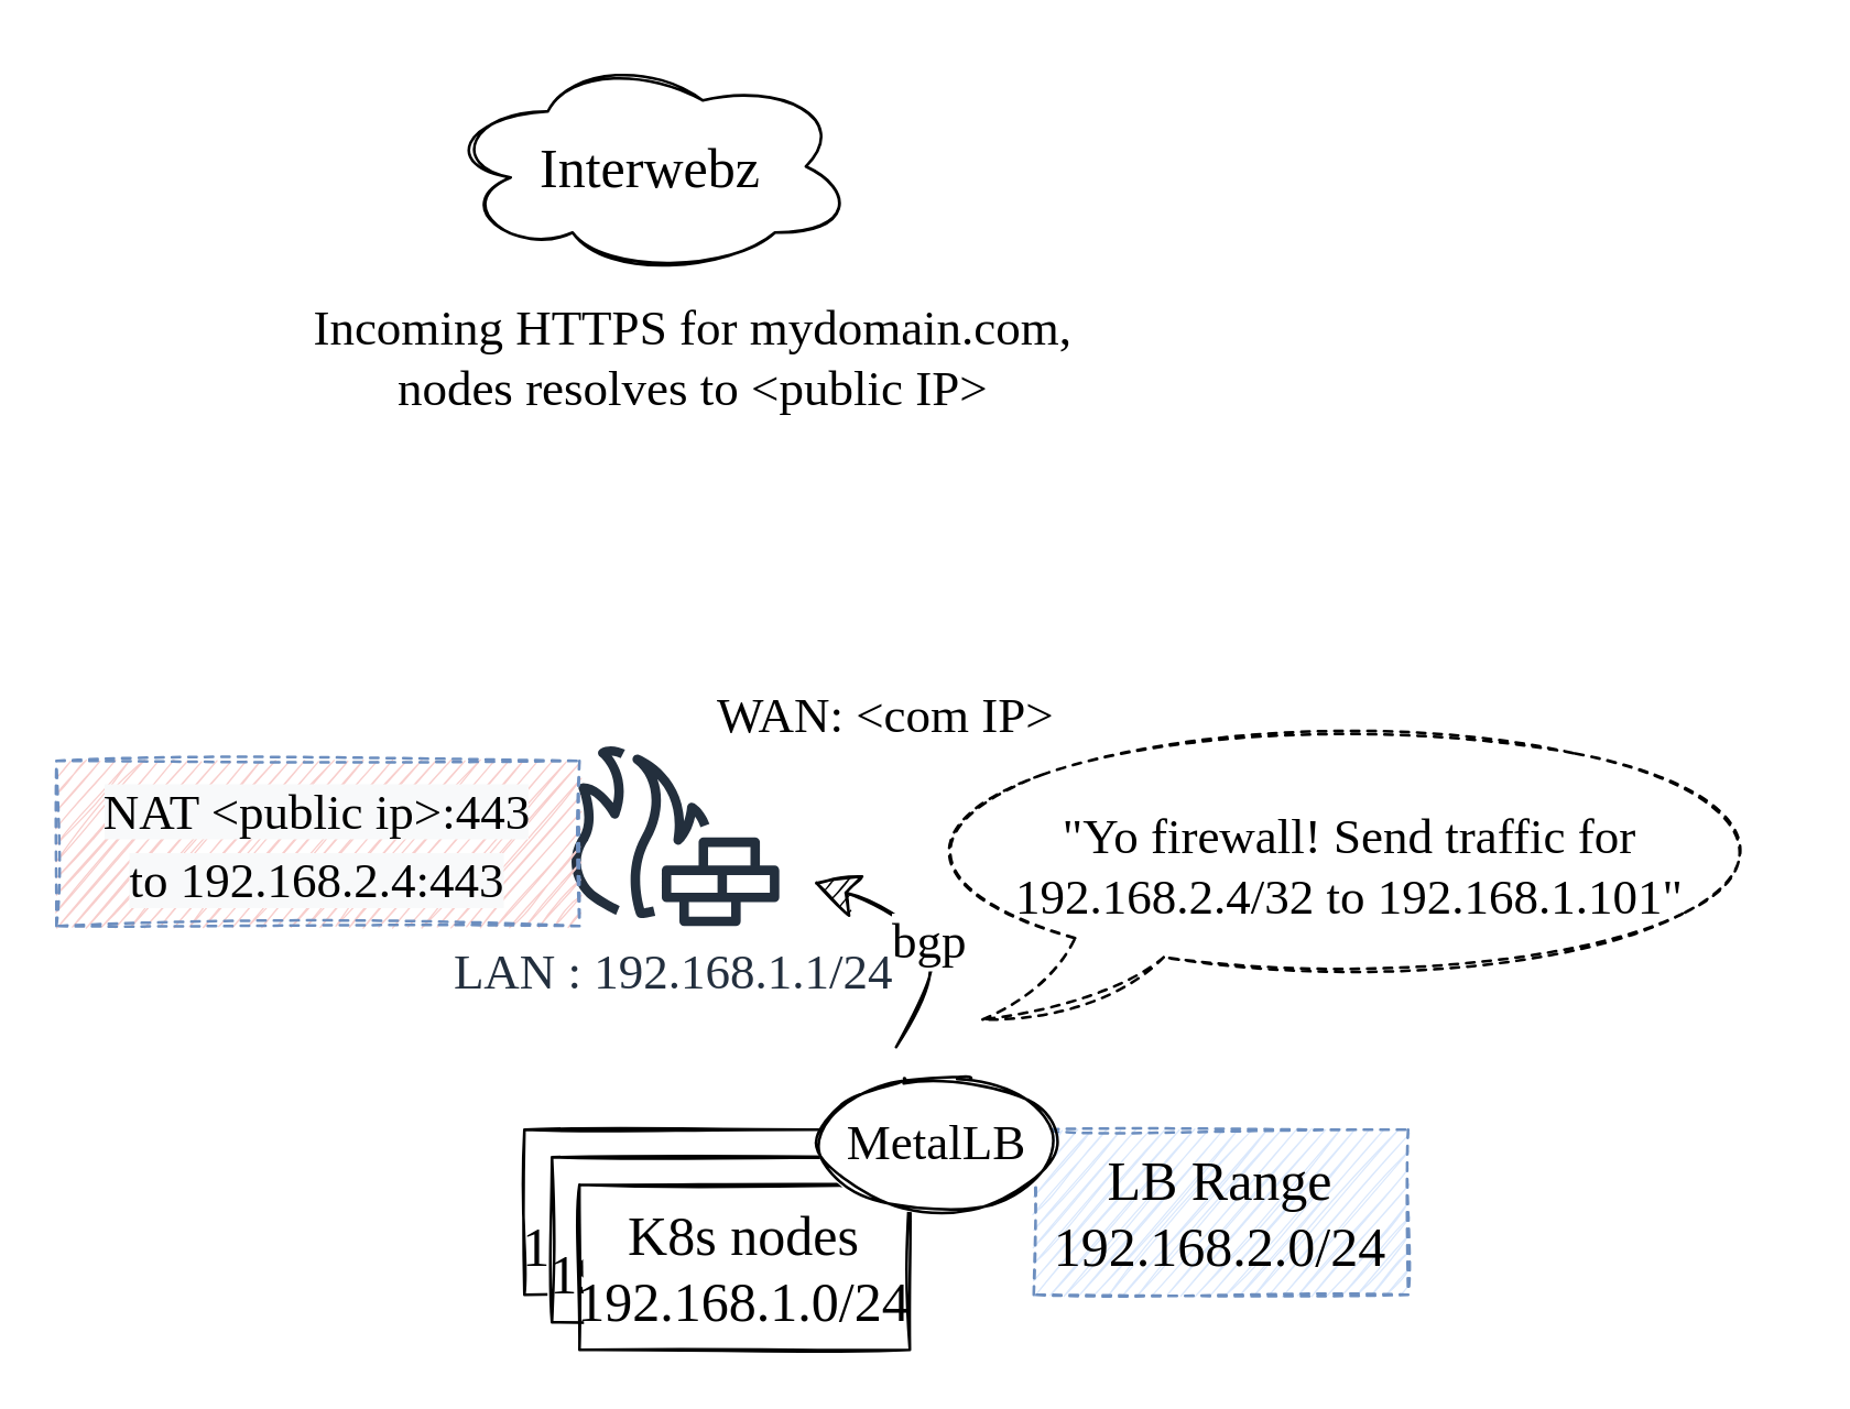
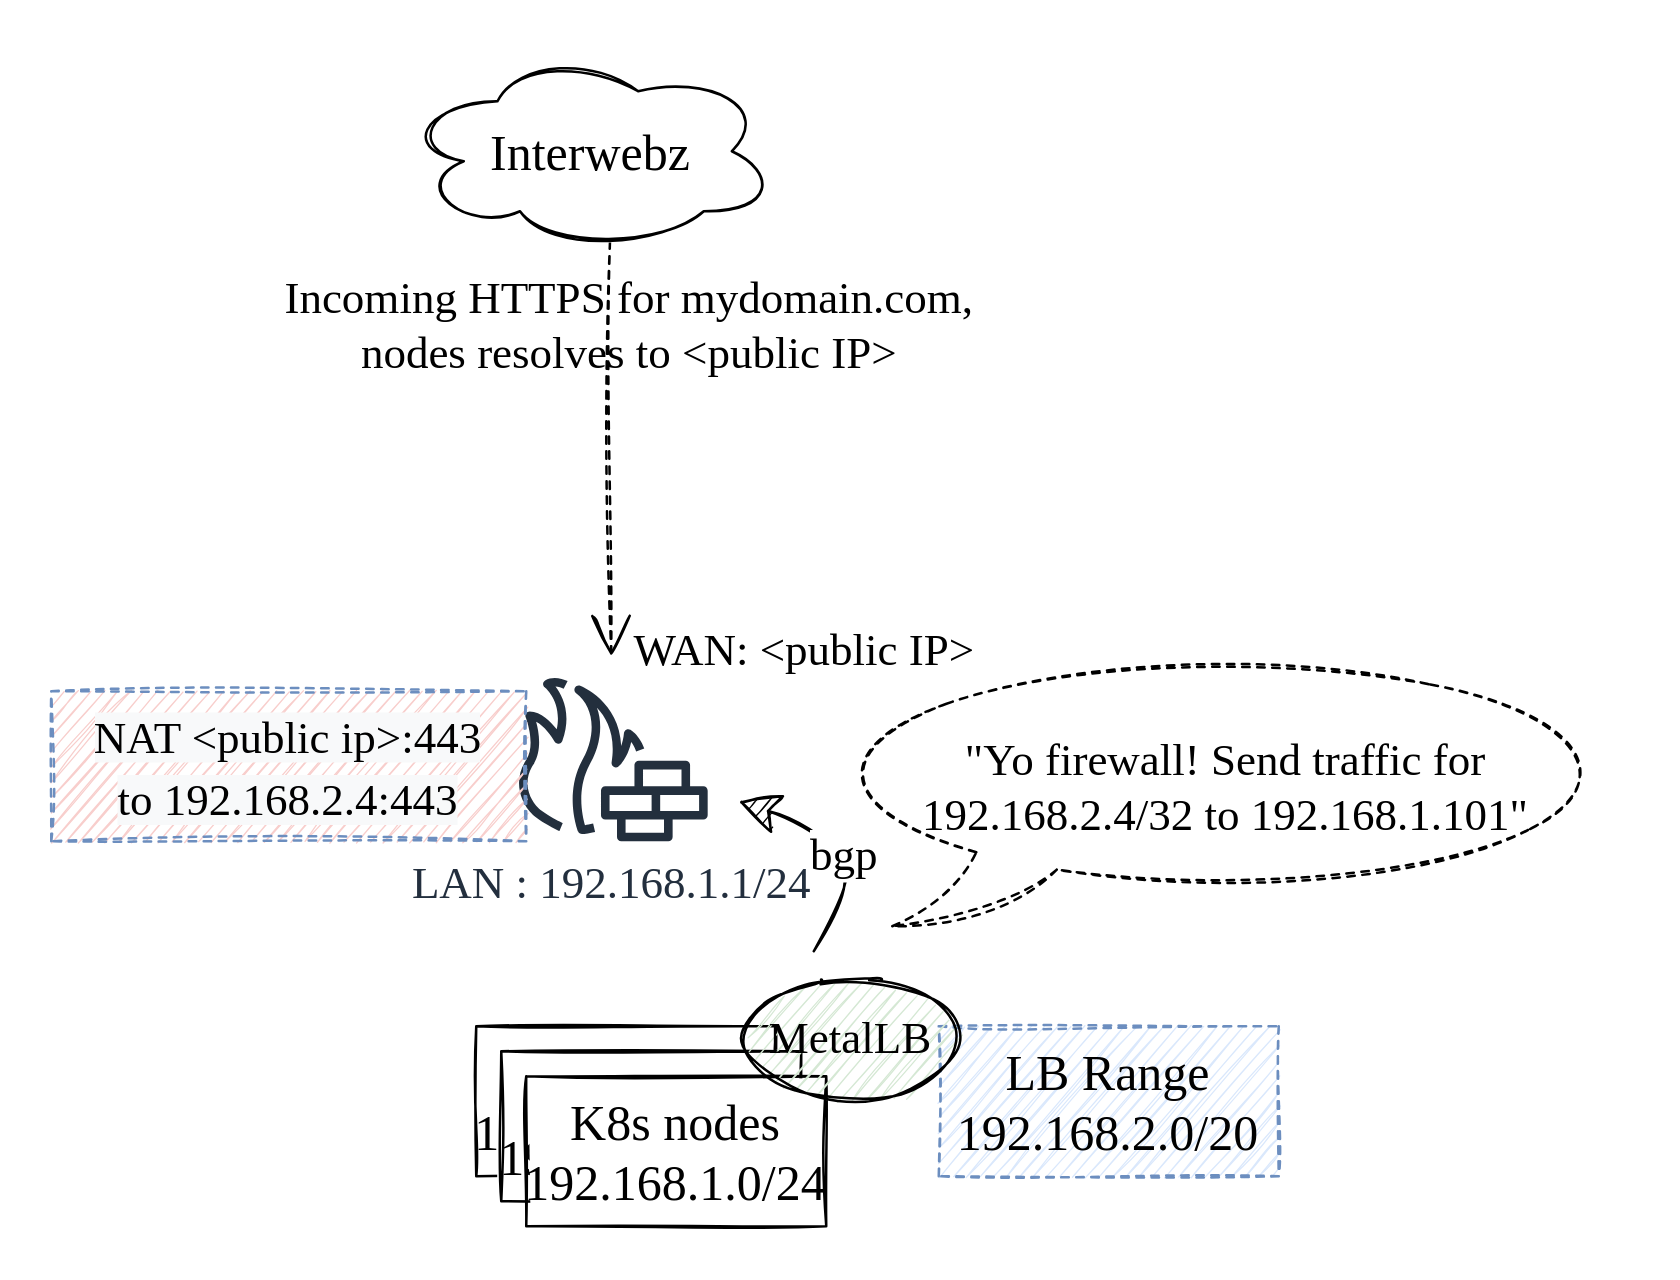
  <mxCell id="0" />
  <mxCell id="1" parent="0" />
+ <mxCell id="2" style="edgeStyle=orthogonalEdgeStyle;curved=1;rounded=0;sketch=1;hachureGap=4;orthogonalLoop=1;jettySize=auto;html=1;exitX=0.55;exitY=0.95;exitDx=0;exitDy=0;exitPerimeter=0;fontFamily=Architects Daughter;fontSource=https%3A%2F%2Ffonts.googleapis.com%2Fcss%3Ffamily%3DArchitects%2BDaughter;fontSize=18;endArrow=open;startSize=14;endSize=14;sourcePerimeterSpacing=8;targetPerimeterSpacing=8;dashed=1;" edge="1" parent="1" source="3" target="4"><mxGeometry relative="1" as="geometry" /></mxCell>
  <mxCell id="3" value="Interwebz" style="ellipse;shape=cloud;whiteSpace=wrap;html=1;sketch=1;hachureGap=4;fontFamily=Architects Daughter;fontSource=https%3A%2F%2Ffonts.googleapis.com%2Fcss%3Ffamily%3DArchitects%2BDaughter;fontSize=20;" vertex="1" parent="1"><mxGeometry x="161" y="20" width="150" height="80" as="geometry" /></mxCell>
  <mxCell id="4" value="LAN : 192.168.1.1/24" style="sketch=0;outlineConnect=0;fontColor=#232F3E;gradientColor=none;fillColor=#232F3D;strokeColor=none;dashed=0;verticalLabelPosition=bottom;verticalAlign=top;align=center;html=1;fontSize=18;fontStyle=0;aspect=fixed;pointerEvents=1;shape=mxgraph.aws4.generic_firewall;hachureGap=4;fontFamily=Architects Daughter;fontSource=https%3A%2F%2Ffonts.googleapis.com%2Fcss%3Ffamily%3DArchitects%2BDaughter;" vertex="1" parent="1"><mxGeometry x="205" y="270" width="78" height="66" as="geometry" /></mxCell>
  <mxCell id="5" value="K8s nodes&lt;br&gt;192.168.1.0/24" style="rounded=0;whiteSpace=wrap;html=1;sketch=1;hachureGap=4;fontFamily=Architects Daughter;fontSource=https%3A%2F%2Ffonts.googleapis.com%2Fcss%3Ffamily%3DArchitects%2BDaughter;fontSize=20;" vertex="1" parent="1"><mxGeometry x="190" y="410" width="120" height="60" as="geometry" /></mxCell>
- <mxCell id="6" value="LB Range&lt;br&gt;192.168.2.0/24" style="rounded=0;whiteSpace=wrap;html=1;sketch=1;hachureGap=4;fontFamily=Architects Daughter;fontSource=https%3A%2F%2Ffonts.googleapis.com%2Fcss%3Ffamily%3DArchitects%2BDaughter;fontSize=20;dashed=1;fillColor=#dae8fc;strokeColor=#6c8ebf;" vertex="1" parent="1"><mxGeometry x="375" y="410" width="136" height="60" as="geometry" /></mxCell>
+ <mxCell id="6" value="LB Range&lt;br&gt;192.168.2.0/20" style="rounded=0;whiteSpace=wrap;html=1;sketch=1;hachureGap=4;fontFamily=Architects Daughter;fontSource=https%3A%2F%2Ffonts.googleapis.com%2Fcss%3Ffamily%3DArchitects%2BDaughter;fontSize=20;dashed=1;fillColor=#dae8fc;strokeColor=#6c8ebf;" vertex="1" parent="1"><mxGeometry x="375" y="410" width="136" height="60" as="geometry" /></mxCell>
  <mxCell id="7" value="bgp" style="curved=1;endArrow=classic;html=1;rounded=0;sketch=1;hachureGap=4;fontFamily=Architects Daughter;fontSource=https%3A%2F%2Ffonts.googleapis.com%2Fcss%3Ffamily%3DArchitects%2BDaughter;fontSize=18;startSize=14;endSize=14;sourcePerimeterSpacing=8;targetPerimeterSpacing=8;" edge="1" parent="1"><mxGeometry width="50" height="50" relative="1" as="geometry"><mxPoint x="325" y="380" as="sourcePoint" /><mxPoint x="295" y="320" as="targetPoint" /><Array as="points"><mxPoint x="345" y="350" /><mxPoint x="325" y="330" /></Array></mxGeometry></mxCell>
  <mxCell id="8" value="Incoming HTTPS for mydomain.com,&lt;br&gt;nodes resolves to &amp;lt;public IP&amp;gt;" style="text;html=1;align=center;verticalAlign=middle;resizable=0;points=[];autosize=1;strokeColor=none;fillColor=none;fontSize=18;fontFamily=Architects Daughter;" vertex="1" parent="1"><mxGeometry x="91" y="100" width="320" height="60" as="geometry" /></mxCell>
- <mxCell id="9" value="WAN: &amp;lt;com IP&amp;gt;" style="text;html=1;align=center;verticalAlign=middle;resizable=0;points=[];autosize=1;strokeColor=none;fillColor=none;fontSize=18;fontFamily=Architects Daughter;" vertex="1" parent="1"><mxGeometry x="241" y="240" width="160" height="40" as="geometry" /></mxCell>
+ <mxCell id="9" value="WAN: &amp;lt;public IP&amp;gt;" style="text;html=1;align=center;verticalAlign=middle;resizable=0;points=[];autosize=1;strokeColor=none;fillColor=none;fontSize=18;fontFamily=Architects Daughter;" vertex="1" parent="1"><mxGeometry x="241" y="240" width="160" height="40" as="geometry" /></mxCell>
  <mxCell id="10" value="K8s nodes&lt;br&gt;192.168.1.0/24" style="rounded=0;whiteSpace=wrap;html=1;sketch=1;hachureGap=4;fontFamily=Architects Daughter;fontSource=https%3A%2F%2Ffonts.googleapis.com%2Fcss%3Ffamily%3DArchitects%2BDaughter;fontSize=20;" vertex="1" parent="1"><mxGeometry x="200" y="420" width="120" height="60" as="geometry" /></mxCell>
  <mxCell id="11" value="K8s nodes&lt;br&gt;192.168.1.0/24" style="rounded=0;whiteSpace=wrap;html=1;sketch=1;hachureGap=4;fontFamily=Architects Daughter;fontSource=https%3A%2F%2Ffonts.googleapis.com%2Fcss%3Ffamily%3DArchitects%2BDaughter;fontSize=20;" vertex="1" parent="1"><mxGeometry x="210" y="430" width="120" height="60" as="geometry" /></mxCell>
- <mxCell id="12" value="MetalLB" style="ellipse;whiteSpace=wrap;html=1;sketch=1;hachureGap=4;fontFamily=Architects Daughter;fontSource=https%3A%2F%2Ffonts.googleapis.com%2Fcss%3Ffamily%3DArchitects%2BDaughter;fontSize=18;" vertex="1" parent="1"><mxGeometry x="295" y="390" width="90" height="50" as="geometry" /></mxCell>
+ <mxCell id="12" value="MetalLB" style="ellipse;whiteSpace=wrap;html=1;sketch=1;hachureGap=4;fontFamily=Architects Daughter;fontSource=https%3A%2F%2Ffonts.googleapis.com%2Fcss%3Ffamily%3DArchitects%2BDaughter;fontSize=18;fillColor=#d5e8d4;" vertex="1" parent="1"><mxGeometry x="295" y="390" width="90" height="50" as="geometry" /></mxCell>
  <mxCell id="13" value="&lt;meta charset=&quot;utf-8&quot;&gt;&lt;span style=&quot;color: rgb(0, 0, 0); font-family: &amp;quot;Architects Daughter&amp;quot;; font-size: 18px; font-style: normal; font-variant-ligatures: normal; font-variant-caps: normal; font-weight: 400; letter-spacing: normal; orphans: 2; text-align: center; text-indent: 0px; text-transform: none; widows: 2; word-spacing: 0px; -webkit-text-stroke-width: 0px; background-color: rgb(248, 249, 250); text-decoration-thickness: initial; text-decoration-style: initial; text-decoration-color: initial; float: none; display: inline !important;&quot;&gt;NAT &amp;lt;public ip&amp;gt;:443&lt;/span&gt;&lt;br style=&quot;color: rgb(0, 0, 0); font-family: &amp;quot;Architects Daughter&amp;quot;; font-size: 18px; font-style: normal; font-variant-ligatures: normal; font-variant-caps: normal; font-weight: 400; letter-spacing: normal; orphans: 2; text-align: center; text-indent: 0px; text-transform: none; widows: 2; word-spacing: 0px; -webkit-text-stroke-width: 0px; background-color: rgb(248, 249, 250); text-decoration-thickness: initial; text-decoration-style: initial; text-decoration-color: initial;&quot;&gt;&lt;span style=&quot;color: rgb(0, 0, 0); font-family: &amp;quot;Architects Daughter&amp;quot;; font-size: 18px; font-style: normal; font-variant-ligatures: normal; font-variant-caps: normal; font-weight: 400; letter-spacing: normal; orphans: 2; text-align: center; text-indent: 0px; text-transform: none; widows: 2; word-spacing: 0px; -webkit-text-stroke-width: 0px; background-color: rgb(248, 249, 250); text-decoration-thickness: initial; text-decoration-style: initial; text-decoration-color: initial; float: none; display: inline !important;&quot;&gt;to 192.168.2.4:443&lt;/span&gt;" style="rounded=0;whiteSpace=wrap;html=1;sketch=1;hachureGap=4;fontFamily=Architects Daughter;fontSource=https%3A%2F%2Ffonts.googleapis.com%2Fcss%3Ffamily%3DArchitects%2BDaughter;fontSize=20;dashed=1;fillColor=#f8cecc;strokeColor=#6c8ebf;" vertex="1" parent="1"><mxGeometry x="20" y="276" width="190" height="60" as="geometry" /></mxCell>
  <mxCell id="14" value="&lt;span style=&quot;text-align: left;&quot;&gt;&quot;Yo firewall! Send traffic for 192.168.2.4/32 to 192.168.1.101&quot;&lt;/span&gt;" style="whiteSpace=wrap;html=1;shape=mxgraph.basic.oval_callout;dashed=1;sketch=1;hachureGap=4;fontFamily=Architects Daughter;fontSource=https%3A%2F%2Ffonts.googleapis.com%2Fcss%3Ffamily%3DArchitects%2BDaughter;fontSize=18;fillColor=default;" vertex="1" parent="1"><mxGeometry x="330" y="260" width="320" height="110" as="geometry" /></mxCell>
